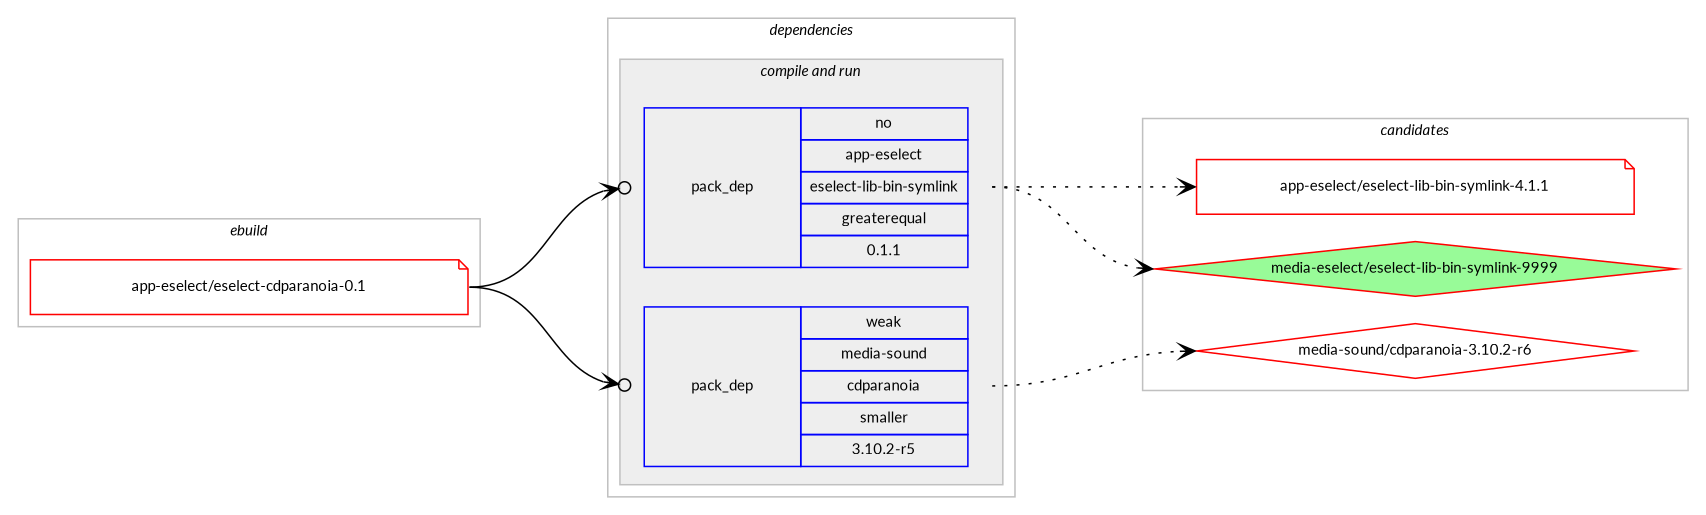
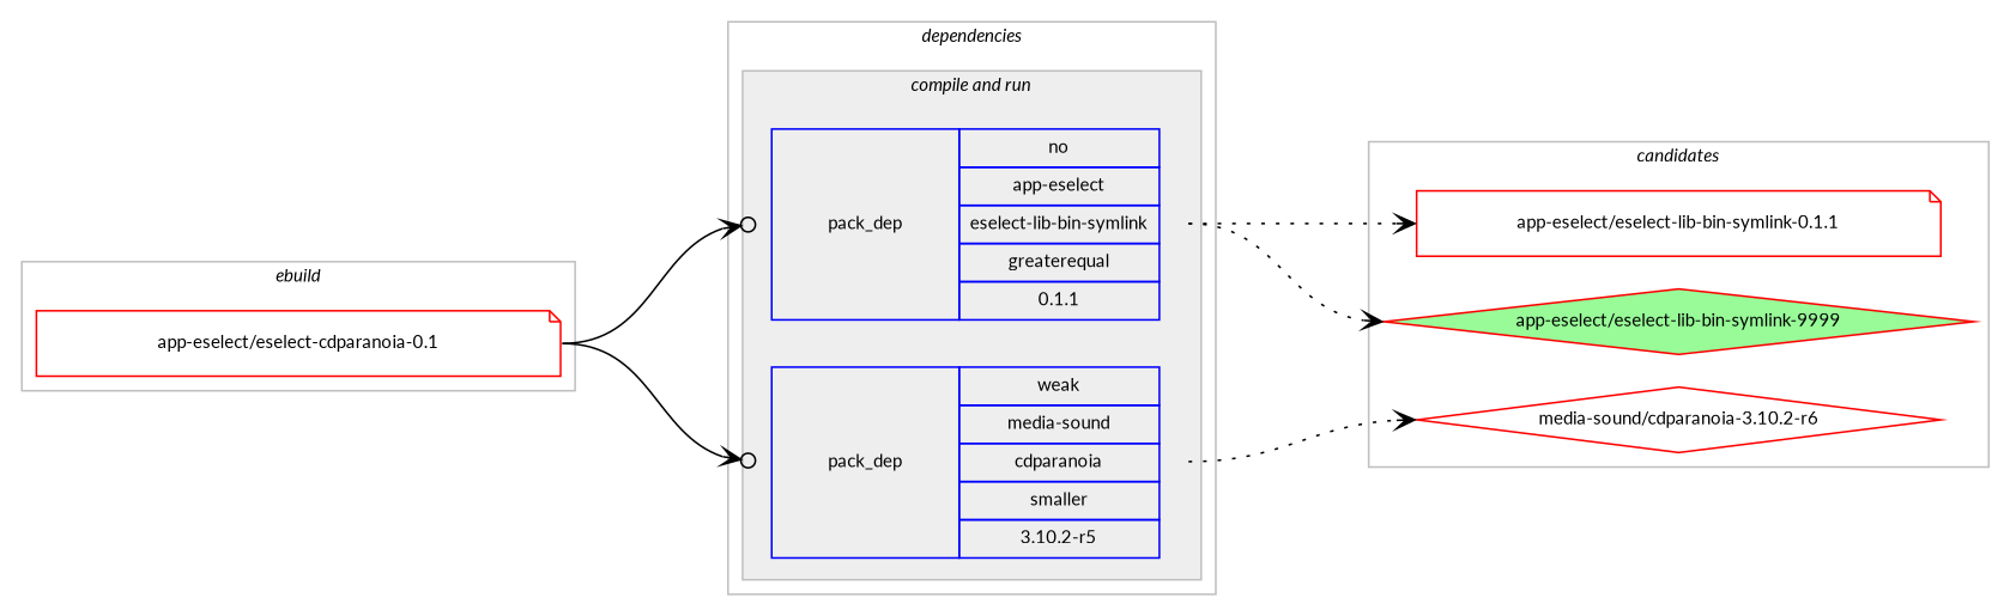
  digraph {
    compound=true
    concentrate=true
    fontname=Lato
    fontsize=10
    newrank=true
    rankdir=LR
    ranksep=1.5
    node [color=red fillcolor=white fontname=Lato fontsize=10 shape=note style=filled]
    edge [arrowhead=vee fontname=Lato headport=w style=dotted tailport=e weight=100]
    n1 [label="app-eselect/eselect-cdparanoia-0.1" width=4]
    n2 [color=blue label=<<TABLE BORDER="0" CELLBORDER="1" CELLSPACING="0" CELLPADDING="4" WIDTH="220"><TR><TD ROWSPAN="6" CELLPADDING="30">pack_dep</TD></TR><TR><TD WIDTH="110">no</TD></TR><TR><TD>app-eselect</TD></TR><TR><TD>eselect-lib-bin-symlink</TD></TR><TR><TD>greaterequal</TD></TR><TR><TD>0.1.1</TD></TR></TABLE>> shape=none fillcolor="" style=""]
    n3 [color=blue label=<<TABLE BORDER="0" CELLBORDER="1" CELLSPACING="0" CELLPADDING="4" WIDTH="220"><TR><TD ROWSPAN="6" CELLPADDING="30">pack_dep</TD></TR><TR><TD WIDTH="110">weak</TD></TR><TR><TD>media-sound</TD></TR><TR><TD>cdparanoia</TD></TR><TR><TD>smaller</TD></TR><TR><TD>3.10.2-r5</TD></TR></TABLE>> shape=none fillcolor="" style=""]
-   n4 [label="app-eselect/eselect-lib-bin-symlink-4.1.1" width=4]
-   n5 [fillcolor=palegreen label="media-eselect/eselect-lib-bin-symlink-9999" shape=diamond width=4]
+   n4 [label="app-eselect/eselect-lib-bin-symlink-0.1.1" width=4]
+   n5 [fillcolor=palegreen label="app-eselect/eselect-lib-bin-symlink-9999" shape=diamond width=4]
    n6 [label="media-sound/cdparanoia-3.10.2-r6" shape=diamond width=4]
    subgraph cluster_1 {
      color=gray
      label=<<i>dependencies</i>>
      subgraph cluster_2 {
        color=gray
        fillcolor="#eeeeee"
        label=<<i>compile</i>>
        style=filled
      }
      subgraph cluster_3 {
        color=gray
        fillcolor="#eeeeee"
        label=<<i>compile and run</i>>
        style=filled
        subgraph sub_4 {
          color=gray
          fillcolor="#eeeeee"
          label=<<i>compile and run</i>>
          style=filled
          n2
        }
        subgraph sub_5 {
          color=gray
          fillcolor="#eeeeee"
          label=<<i>compile and run</i>>
          style=filled
          n3
        }
      }
      subgraph cluster_6 {
        color=gray
        fillcolor="#eeeeee"
        label=<<i>run</i>>
        style=filled
      }
    }
    subgraph cluster_7 {
      color=gray
      label=<<i>ebuild</i>>
      rank=same
      n1
    }
    subgraph cluster_8 {
      color=gray
      label=<<i>candidates</i>>
      rank=same
      subgraph sub_9 {
        color=black
        label=<<i>candidates</i>>
        nodesep=1
        rank=same
        n4
        n5
      }
      subgraph sub_10 {
        color=black
        label=<<i>candidates</i>>
        nodesep=1
        rank=same
        n6
      }
    }
    n1 -> n2 [arrowhead=odotvee style=solid weight=20]
    n1 -> n3 [arrowhead=odotvee style=solid weight=20]
    n2 -> n4
    n2 -> n5
    n3 -> n6
  }
